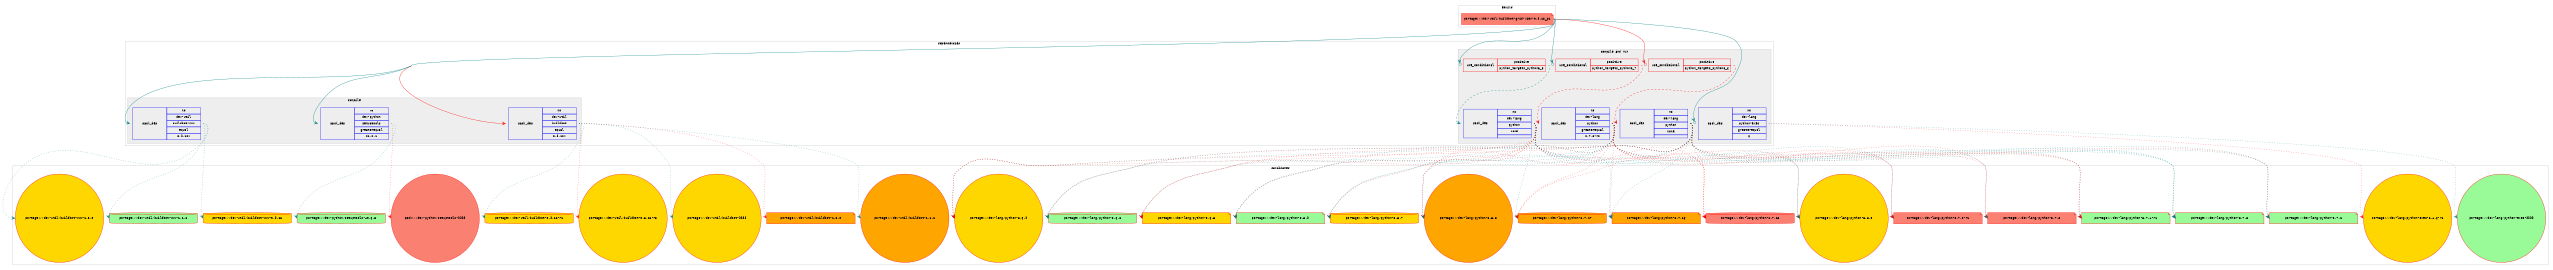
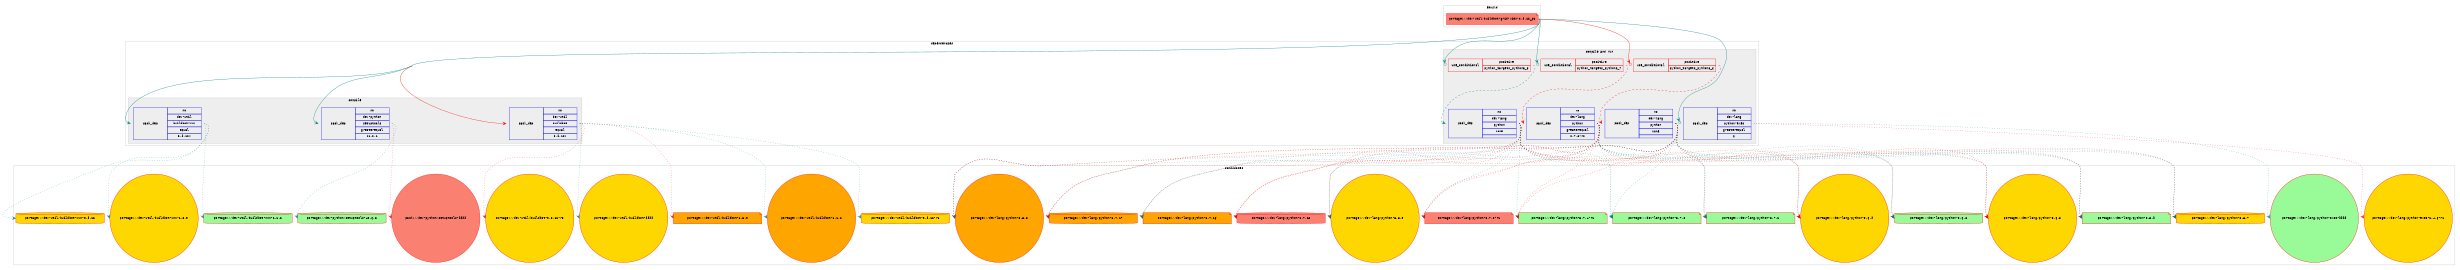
  digraph {
    compound=true
    concentrate=true
    fontname="DejaVu Sans Mono"
    fontsize=10
    newrank=true
    rankdir=TB
    ranksep=1.5
    node [color=red fontname="DejaVu Sans Mono" fontsize=10 shape=circle style=filled]
    edge [arrowhead=vee color=teal fontname="DejaVu Sans Mono" headport=w style=dotted tailport=e weight=100]
    n1 [fillcolor=salmon label="portage://dev-util/buildbot-grid-view-0.9.12_p1" shape=note width=4]
    n2 [color=blue label=<<TABLE BORDER="0" CELLBORDER="1" CELLSPACING="0" CELLPADDING="4" WIDTH="220"><TR><TD ROWSPAN="6" CELLPADDING="30">pack_dep</TD></TR><TR><TD WIDTH="110">no</TD></TR><TR><TD>dev-python</TD></TR><TR><TD>setuptools</TD></TR><TR><TD>greaterequal</TD></TR><TR><TD>21.2.1</TD></TR></TABLE>> shape=none style=""]
    n3 [color=blue label=<<TABLE BORDER="0" CELLBORDER="1" CELLSPACING="0" CELLPADDING="4" WIDTH="220"><TR><TD ROWSPAN="6" CELLPADDING="30">pack_dep</TD></TR><TR><TD WIDTH="110">no</TD></TR><TR><TD>dev-util</TD></TR><TR><TD>buildbot</TD></TR><TR><TD>equal</TD></TR><TR><TD>0.9.12*</TD></TR></TABLE>> shape=none style=""]
    n4 [color=blue label=<<TABLE BORDER="0" CELLBORDER="1" CELLSPACING="0" CELLPADDING="4" WIDTH="220"><TR><TD ROWSPAN="6" CELLPADDING="30">pack_dep</TD></TR><TR><TD WIDTH="110">no</TD></TR><TR><TD>dev-util</TD></TR><TR><TD>buildbot-www</TD></TR><TR><TD>equal</TD></TR><TR><TD>0.9.12*</TD></TR></TABLE>> shape=none style=""]
    n5 [color=blue label=<<TABLE BORDER="0" CELLBORDER="1" CELLSPACING="0" CELLPADDING="4" WIDTH="220"><TR><TD ROWSPAN="6" CELLPADDING="30">pack_dep</TD></TR><TR><TD WIDTH="110">no</TD></TR><TR><TD>dev-lang</TD></TR><TR><TD>python</TD></TR><TR><TD>greaterequal</TD></TR><TR><TD>2.7.5-r2</TD></TR></TABLE>> shape=none style=""]
    n6 [label=<<TABLE BORDER="0" CELLBORDER="1" CELLSPACING="0" CELLPADDING="4"><TR><TD ROWSPAN="3" CELLPADDING="10">use_conditional</TD></TR><TR><TD>positive</TD></TR><TR><TD>python_targets_python2_7</TD></TR></TABLE>> shape=none style=""]
    n7 [color=blue label=<<TABLE BORDER="0" CELLBORDER="1" CELLSPACING="0" CELLPADDING="4" WIDTH="220"><TR><TD ROWSPAN="6" CELLPADDING="30">pack_dep</TD></TR><TR><TD WIDTH="110">no</TD></TR><TR><TD>dev-lang</TD></TR><TR><TD>python</TD></TR><TR><TD>none</TD></TR><TR><TD></TD></TR></TABLE>> shape=none style=""]
    n8 [label=<<TABLE BORDER="0" CELLBORDER="1" CELLSPACING="0" CELLPADDING="4"><TR><TD ROWSPAN="3" CELLPADDING="10">use_conditional</TD></TR><TR><TD>positive</TD></TR><TR><TD>python_targets_python3_5</TD></TR></TABLE>> shape=none style=""]
    n9 [color=blue label=<<TABLE BORDER="0" CELLBORDER="1" CELLSPACING="0" CELLPADDING="4" WIDTH="220"><TR><TD ROWSPAN="6" CELLPADDING="30">pack_dep</TD></TR><TR><TD WIDTH="110">no</TD></TR><TR><TD>dev-lang</TD></TR><TR><TD>python</TD></TR><TR><TD>none</TD></TR><TR><TD></TD></TR></TABLE>> shape=none style=""]
    n10 [label=<<TABLE BORDER="0" CELLBORDER="1" CELLSPACING="0" CELLPADDING="4"><TR><TD ROWSPAN="3" CELLPADDING="10">use_conditional</TD></TR><TR><TD>positive</TD></TR><TR><TD>python_targets_python3_6</TD></TR></TABLE>> shape=none style=""]
    n11 [color=blue label=<<TABLE BORDER="0" CELLBORDER="1" CELLSPACING="0" CELLPADDING="4" WIDTH="220"><TR><TD ROWSPAN="6" CELLPADDING="30">pack_dep</TD></TR><TR><TD WIDTH="110">no</TD></TR><TR><TD>dev-lang</TD></TR><TR><TD>python-exec</TD></TR><TR><TD>greaterequal</TD></TR><TR><TD>2</TD></TR></TABLE>> shape=none style=""]
    n12 [fillcolor=palegreen label="portage://dev-python/setuptools-40.6.3" shape=cylinder width=4]
    n13 [fillcolor=salmon label="pack://dev-python/setuptools-9999" width=4]
    n14 [fillcolor=gold label="portage://dev-util/buildbot-0.8.12-r3" width=4]
    n15 [fillcolor=gold label="portage://dev-util/buildbot-0.9.12-r1" shape=cylinder width=4]
    n16 [fillcolor=orange label="portage://dev-util/buildbot-1.1.2" width=4]
    n17 [fillcolor=orange label="portage://dev-util/buildbot-1.3.0" shape=note width=4]
    n18 [fillcolor=gold label="portage://dev-util/buildbot-9999" width=4]
    n19 [fillcolor=gold label="portage://dev-util/buildbot-www-0.9.12" shape=cylinder width=4]
    n20 [fillcolor=palegreen label="portage://dev-util/buildbot-www-1.1.2" shape=cylinder width=4]
    n21 [fillcolor=gold label="portage://dev-util/buildbot-www-1.3.0" width=4]
    n22 [fillcolor=salmon label="portage://dev-lang/python-2.7.15" shape=cylinder width=4]
    n23 [fillcolor=orange label="portage://dev-lang/python-2.7.16" shape=note width=4]
    n24 [fillcolor=orange label="portage://dev-lang/python-2.7.17" shape=cylinder width=4]
    n25 [fillcolor=orange label="portage://dev-lang/python-3.5.5" width=4]
    n26 [fillcolor=gold label="portage://dev-lang/python-3.5.7" shape=cylinder width=4]
    n27 [fillcolor=palegreen label="portage://dev-lang/python-3.5.9" shape=note width=4]
-   n28 [fillcolor=gold label="portage://dev-lang/python-3.6.5" shape=note width=4]
+   n28 [fillcolor=gold label="portage://dev-lang/python-3.6.5" width=4]
    n29 [fillcolor=palegreen label="portage://dev-lang/python-3.6.8" shape=cylinder width=4]
    n30 [fillcolor=gold label="portage://dev-lang/python-3.6.9" width=4]
    n31 [fillcolor=palegreen label="portage://dev-lang/python-3.7.2" shape=note width=4]
    n32 [fillcolor=palegreen label="portage://dev-lang/python-3.7.3" shape=note width=4]
    n33 [fillcolor=palegreen label="portage://dev-lang/python-3.7.4-r1" shape=note width=4]
-   n34 [fillcolor=salmon label="portage://dev-lang/python-3.7.5" shape=note width=4]
    n35 [fillcolor=salmon label="portage://dev-lang/python-3.7.5-r1" shape=note width=4]
    n36 [fillcolor=gold label="portage://dev-lang/python-3.8.0" width=4]
    n37 [fillcolor=gold label="portage://dev-lang/python-exec-2.4.6-r1" width=4]
    n38 [fillcolor=palegreen label="portage://dev-lang/python-exec-9999" width=4]
    subgraph cluster_1 {
      color=gray
      label=<<i>dependencies</i>>
      subgraph cluster_2 {
        color=gray
        fillcolor="#eeeeee"
        label=<<i>compile</i>>
        style=filled
        subgraph sub_3 {
          color=gray
          fillcolor="#eeeeee"
          label=<<i>compile</i>>
          style=filled
          n2
        }
        subgraph sub_4 {
          color=gray
          fillcolor="#eeeeee"
          label=<<i>compile</i>>
          style=filled
          n3
        }
        subgraph sub_5 {
          color=gray
          fillcolor="#eeeeee"
          label=<<i>compile</i>>
          style=filled
          n4
        }
      }
      subgraph cluster_6 {
        color=gray
        fillcolor="#eeeeee"
        label=<<i>compile and run</i>>
        style=filled
        subgraph sub_7 {
          color=gray
          fillcolor="#eeeeee"
          label=<<i>compile and run</i>>
          style=filled
          n6
          subgraph sub_8 {
            color=gray
            fillcolor="#eeeeee"
            label=<<i>compile and run</i>>
            style=filled
            n5
          }
        }
        subgraph sub_9 {
          color=gray
          fillcolor="#eeeeee"
          label=<<i>compile and run</i>>
          style=filled
          n8
          subgraph sub_10 {
            color=gray
            fillcolor="#eeeeee"
            label=<<i>compile and run</i>>
            style=filled
            n7
          }
        }
        subgraph sub_11 {
          color=gray
          fillcolor="#eeeeee"
          label=<<i>compile and run</i>>
          style=filled
          n10
          subgraph sub_12 {
            color=gray
            fillcolor="#eeeeee"
            label=<<i>compile and run</i>>
            style=filled
            n9
          }
        }
        subgraph sub_13 {
          color=gray
          fillcolor="#eeeeee"
          label=<<i>compile and run</i>>
          style=filled
          n11
        }
      }
      subgraph cluster_14 {
        color=gray
        fillcolor="#eeeeee"
        label=<<i>run</i>>
        style=filled
      }
    }
    subgraph cluster_15 {
      color=gray
      label=<<i>ebuild</i>>
      rank=same
      n1
    }
    subgraph cluster_16 {
      color=gray
      label=<<i>candidates</i>>
      rank=same
      subgraph sub_17 {
        color=black
        label=<<i>candidates</i>>
        nodesep=1
        rank=same
        n12
        n13
      }
      subgraph sub_18 {
        color=black
        label=<<i>candidates</i>>
        nodesep=1
        rank=same
        n14
        n15
        n16
        n17
        n18
      }
      subgraph sub_19 {
        color=black
        label=<<i>candidates</i>>
        nodesep=1
        rank=same
        n19
        n20
        n21
      }
      subgraph sub_20 {
        color=black
        label=<<i>candidates</i>>
        nodesep=1
        rank=same
        n22
        n23
        n24
        n25
        n26
        n27
        n28
        n29
        n30
        n31
        n32
        n33
-       n34
        n35
        n36
      }
      subgraph sub_21 {
        color=black
        label=<<i>candidates</i>>
        nodesep=1
        rank=same
        n22
        n23
        n24
        n25
        n26
        n27
        n28
        n29
        n30
        n31
        n32
        n33
-       n34
        n35
        n36
      }
      subgraph sub_22 {
        color=black
        label=<<i>candidates</i>>
        nodesep=1
        rank=same
        n22
        n23
        n24
        n25
        n26
        n27
        n28
        n29
        n30
        n31
        n32
        n33
-       n34
        n35
        n36
      }
      subgraph sub_23 {
        color=black
        label=<<i>candidates</i>>
        nodesep=1
        rank=same
        n37
        n38
      }
    }
    n1 -> n2 [style=solid weight=20]
    n1 -> n3 [color=red style=solid weight=20]
    n1 -> n4 [style=solid weight=20]
    n1 -> n6 [arrowhead=odotvee style=solid weight=20]
    n1 -> n8 [arrowhead=odotvee style=solid weight=20]
    n1 -> n10 [arrowhead=odotvee color=red style=solid weight=20]
    n1 -> n11 [arrowhead=odotvee style=solid weight=20]
    n2 -> n12
    n2 -> n13 [color=red]
    n3 -> n14 [color=red]
    n3 -> n15
    n3 -> n16
    n3 -> n17 [color=red]
    n3 -> n18
    n4 -> n19
    n4 -> n20
    n4 -> n21
    n5 -> n22 [color=red]
    n5 -> n23 [color=red]
    n5 -> n24 [color=red]
    n5 -> n25 [color=red]
    n5 -> n26
    n5 -> n27
    n5 -> n28
    n5 -> n29 [color=red]
    n5 -> n30
    n5 -> n31 [color=red]
    n5 -> n32
    n5 -> n33 [color=red]
-   n5 -> n34 [color=red]
    n5 -> n35 [color=red]
    n5 -> n36
    n6 -> n5 [color=red style=dashed weight=20]
    n7 -> n22 [color=red]
    n7 -> n23
    n7 -> n24
    n7 -> n25 [color=red]
    n7 -> n26 [color=red]
    n7 -> n27 [color=red]
    n7 -> n28 [color=red]
    n7 -> n29
    n7 -> n30 [color=red]
    n7 -> n31
    n7 -> n32
    n7 -> n33
-   n7 -> n34 [color=red]
    n7 -> n35
    n7 -> n36 [color=red]
    n8 -> n7 [style=dashed weight=20]
    n9 -> n22 [color=red]
    n9 -> n23
    n9 -> n24 [color=red]
    n9 -> n25
    n9 -> n26
    n9 -> n27
    n9 -> n28 [color=red]
    n9 -> n29
    n9 -> n30 [color=red]
    n9 -> n31
    n9 -> n32
    n9 -> n33 [color=red]
-   n9 -> n34
    n9 -> n35 [color=red]
    n9 -> n36
    n10 -> n9 [color=red style=dashed weight=20]
    n11 -> n37 [color=red]
    n11 -> n38
  }
